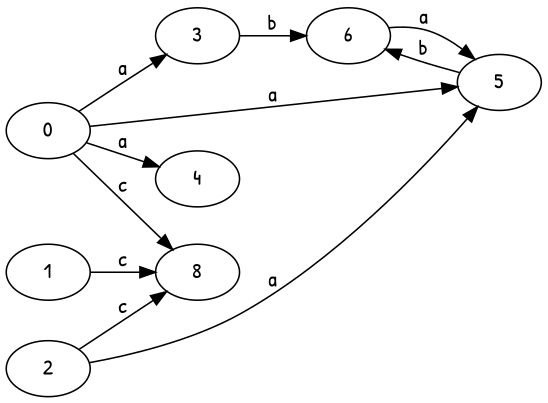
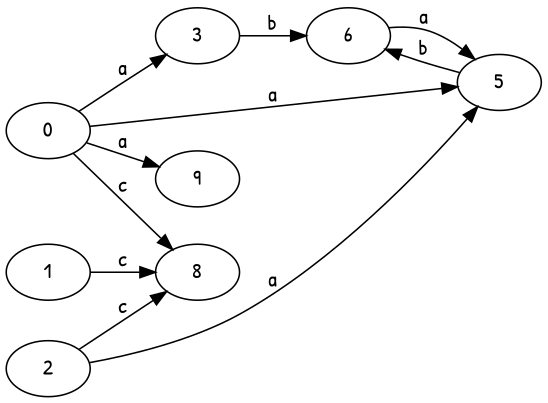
  strict digraph {
    fontname="Patrick Hand"
    rankdir=LR
    node [fontname="Patrick Hand"]
    edge [fontname="Patrick Hand"]
    3
    6
    5
    0
    8
-   4
+   4 [label=9]
    1
    2
    3 -> 6 [label=b]
    6 -> 5 [label=a]
    5 -> 6 [label=b]
    0 -> 3 [label=a]
    0 -> 5 [label=a]
    0 -> 8 [label=c]
    0 -> 4 [label=a]
    1 -> 8 [label=c]
    2 -> 5 [label=a]
    2 -> 8 [label=c]
  }
